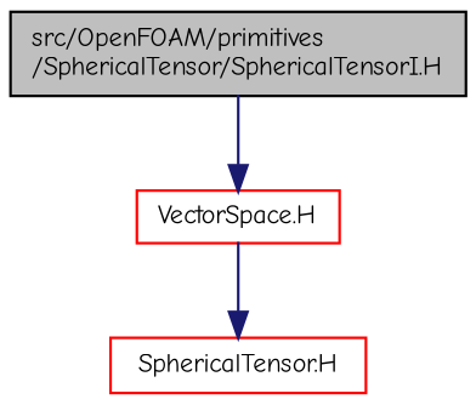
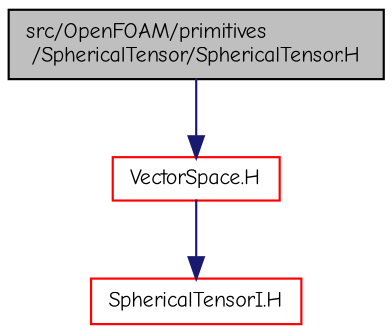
  digraph {
    fontname="Comic Neue"
    node [color=red fontname="Comic Neue" fontsize=10 shape=record]
    edge [color=midnightblue fontname="Comic Neue" fontsize=10 labelfontname=FreeSans labelfontsize=10 style=solid]
-   n1 [color=black fillcolor=grey75 fontcolor=black height=0.2 label="src/OpenFOAM/primitives\l/SphericalTensor/SphericalTensorI.H" style=filled width=0.4]
+   n1 [color=black fillcolor=grey75 fontcolor=black height=0.2 label="src/OpenFOAM/primitives\l/SphericalTensor/SphericalTensor.H" style=filled width=0.4]
    n2 [height=0.2 label="VectorSpace.H" width=0.4]
-   n3 [height=0.2 label="SphericalTensor.H" width=0.4]
+   n3 [height=0.2 label="SphericalTensorI.H" width=0.4]
    n1 -> n2
    n2 -> n3
  }
